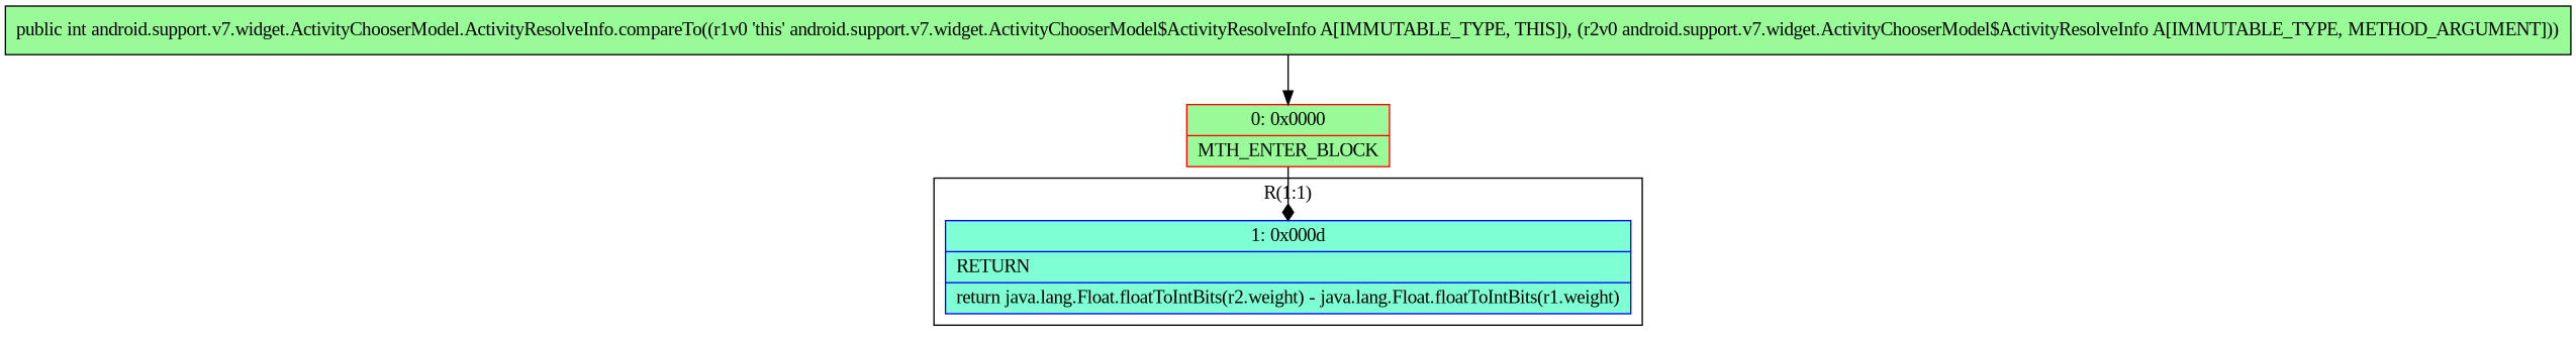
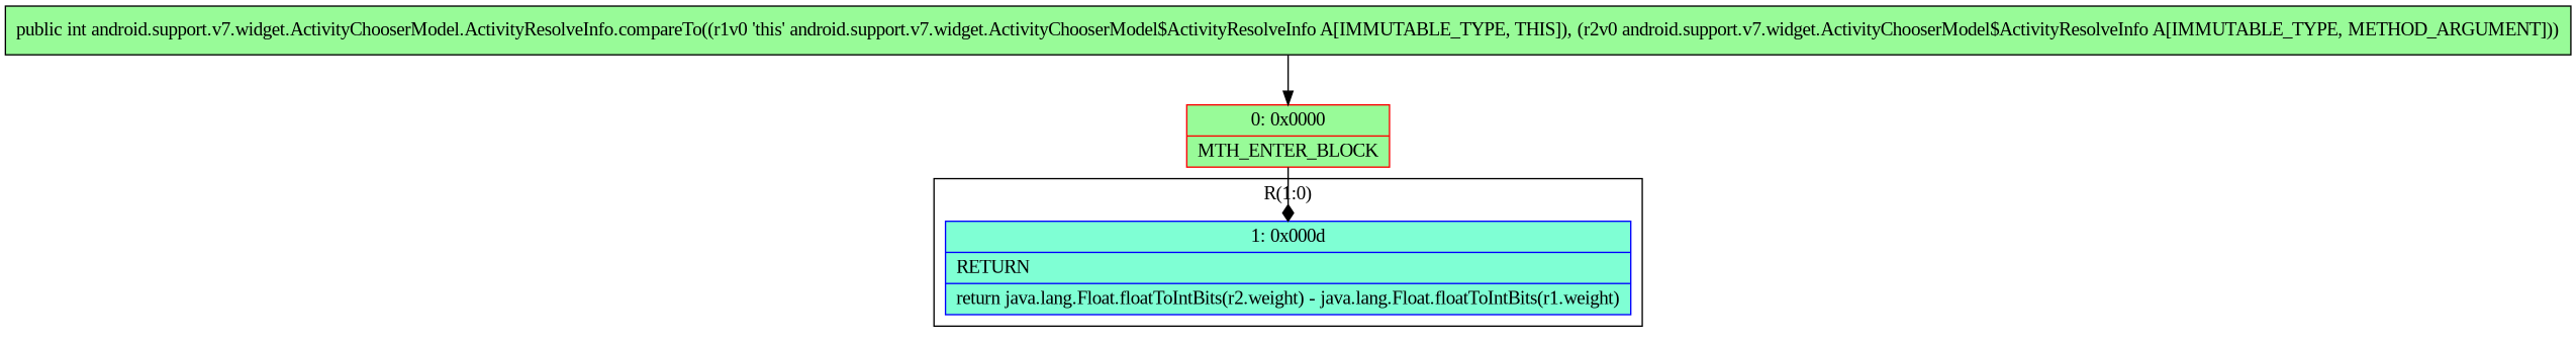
  digraph {
    fontname="Liberation Serif"
    node [shape=record style=filled fillcolor=palegreen fontname="Liberation Serif"]
    edge [fontname="Liberation Serif"]
    n1 [color=blue label="{1\:\ 0x000d|RETURN\l|return java.lang.Float.floatToIntBits(r2.weight) \- java.lang.Float.floatToIntBits(r1.weight)\l}" fillcolor=aquamarine]
    n2 [color=red label="{0\:\ 0x0000|MTH_ENTER_BLOCK\l}"]
    n3 [label="{public int android.support.v7.widget.ActivityChooserModel.ActivityResolveInfo.compareTo((r1v0 'this' android.support.v7.widget.ActivityChooserModel$ActivityResolveInfo A[IMMUTABLE_TYPE, THIS]), (r2v0 android.support.v7.widget.ActivityChooserModel$ActivityResolveInfo A[IMMUTABLE_TYPE, METHOD_ARGUMENT])) }"]
    subgraph cluster_1 {
-     label="R(1:1)"
+     label="R(1:0)"
      n1
    }
    n2 -> n1 [arrowhead=diamond]
    n3 -> n2 [arrowhead=normal]
  }
